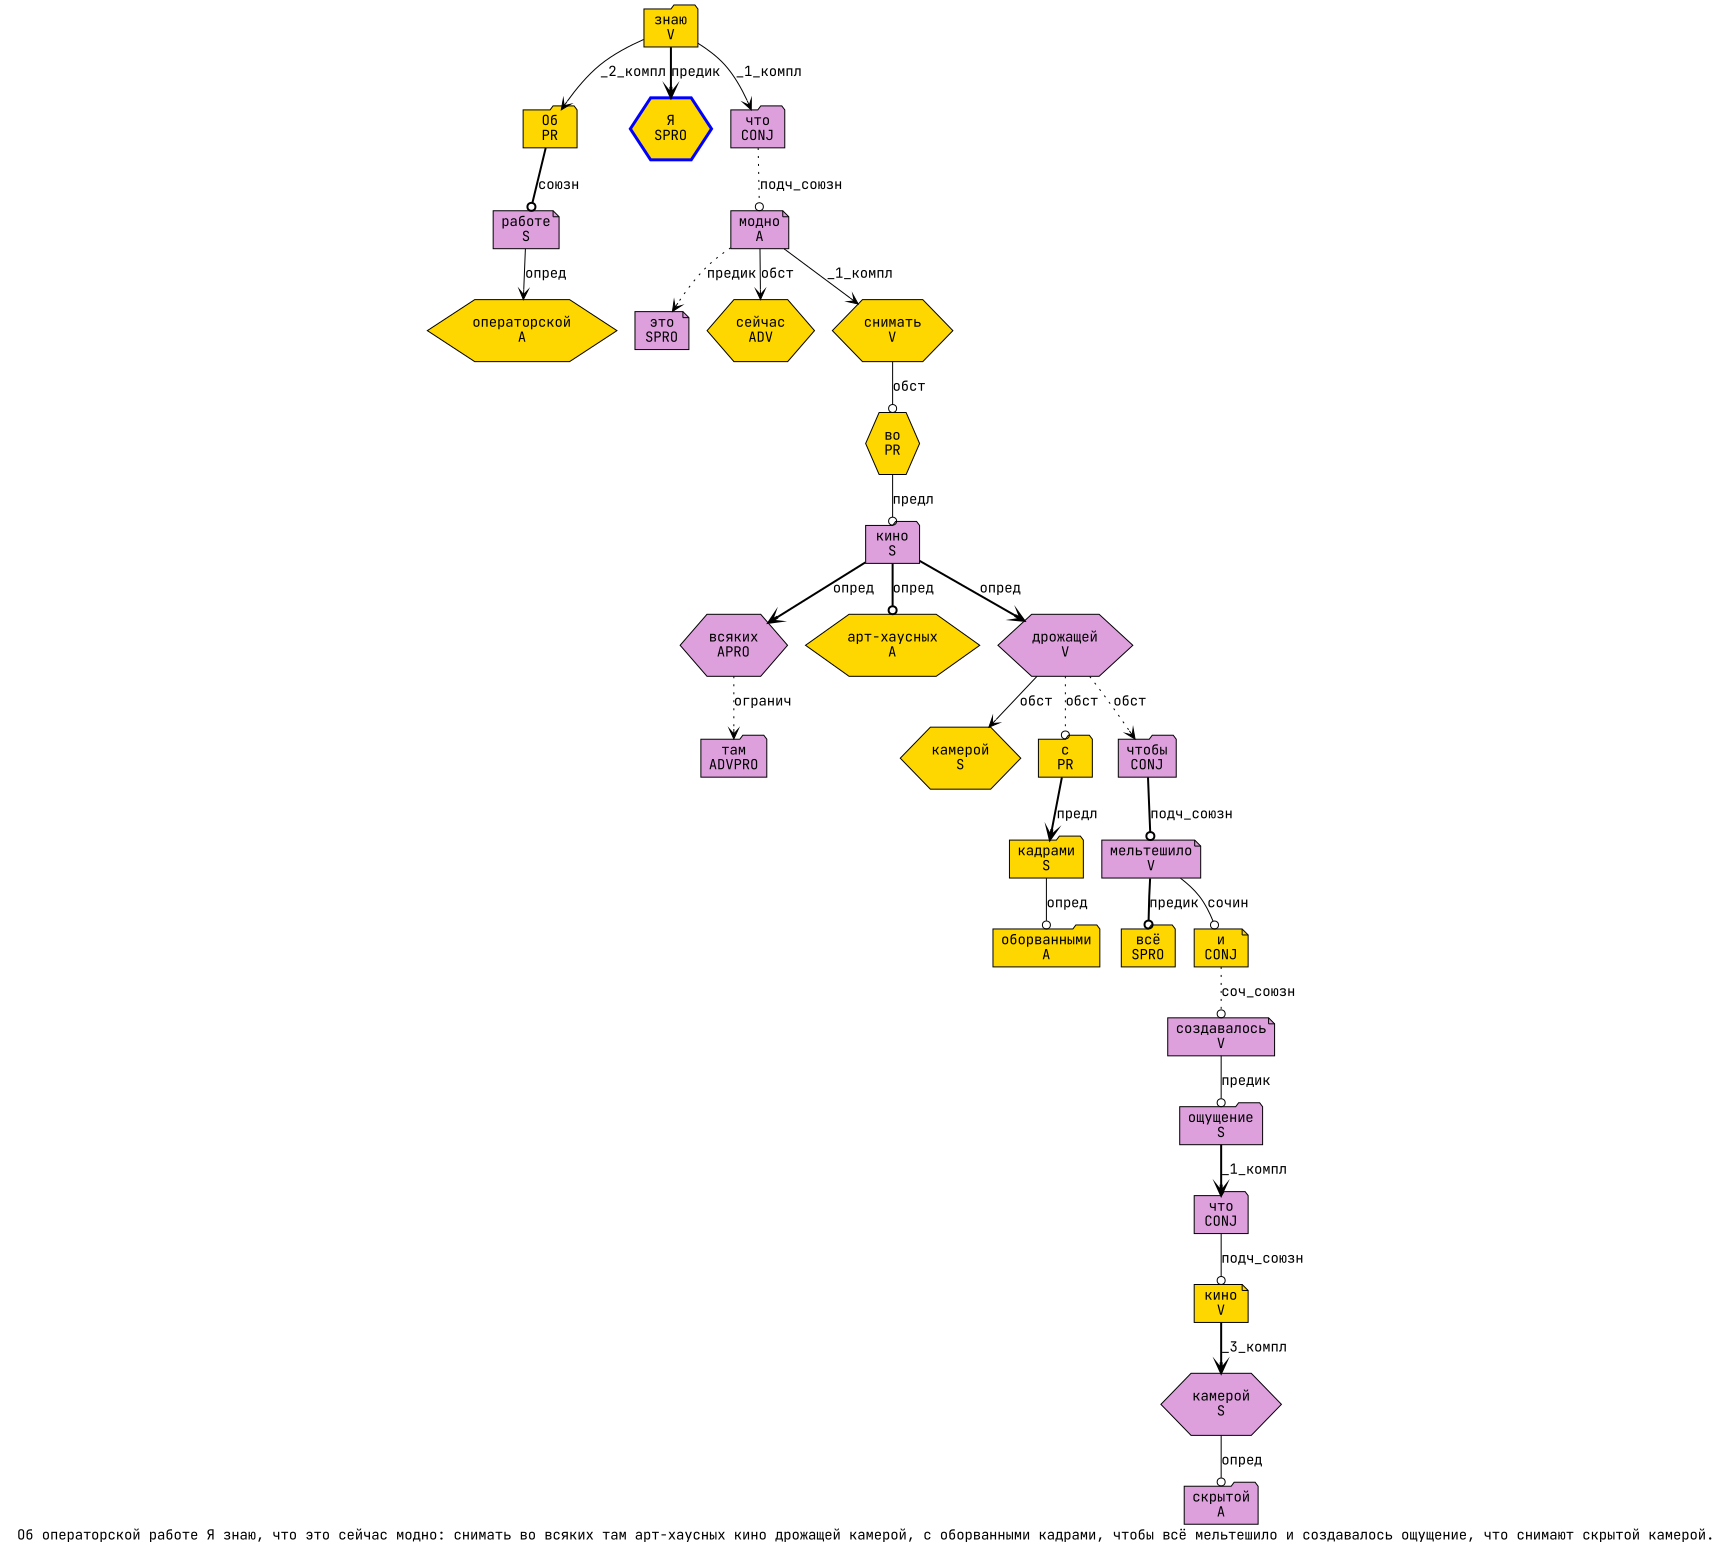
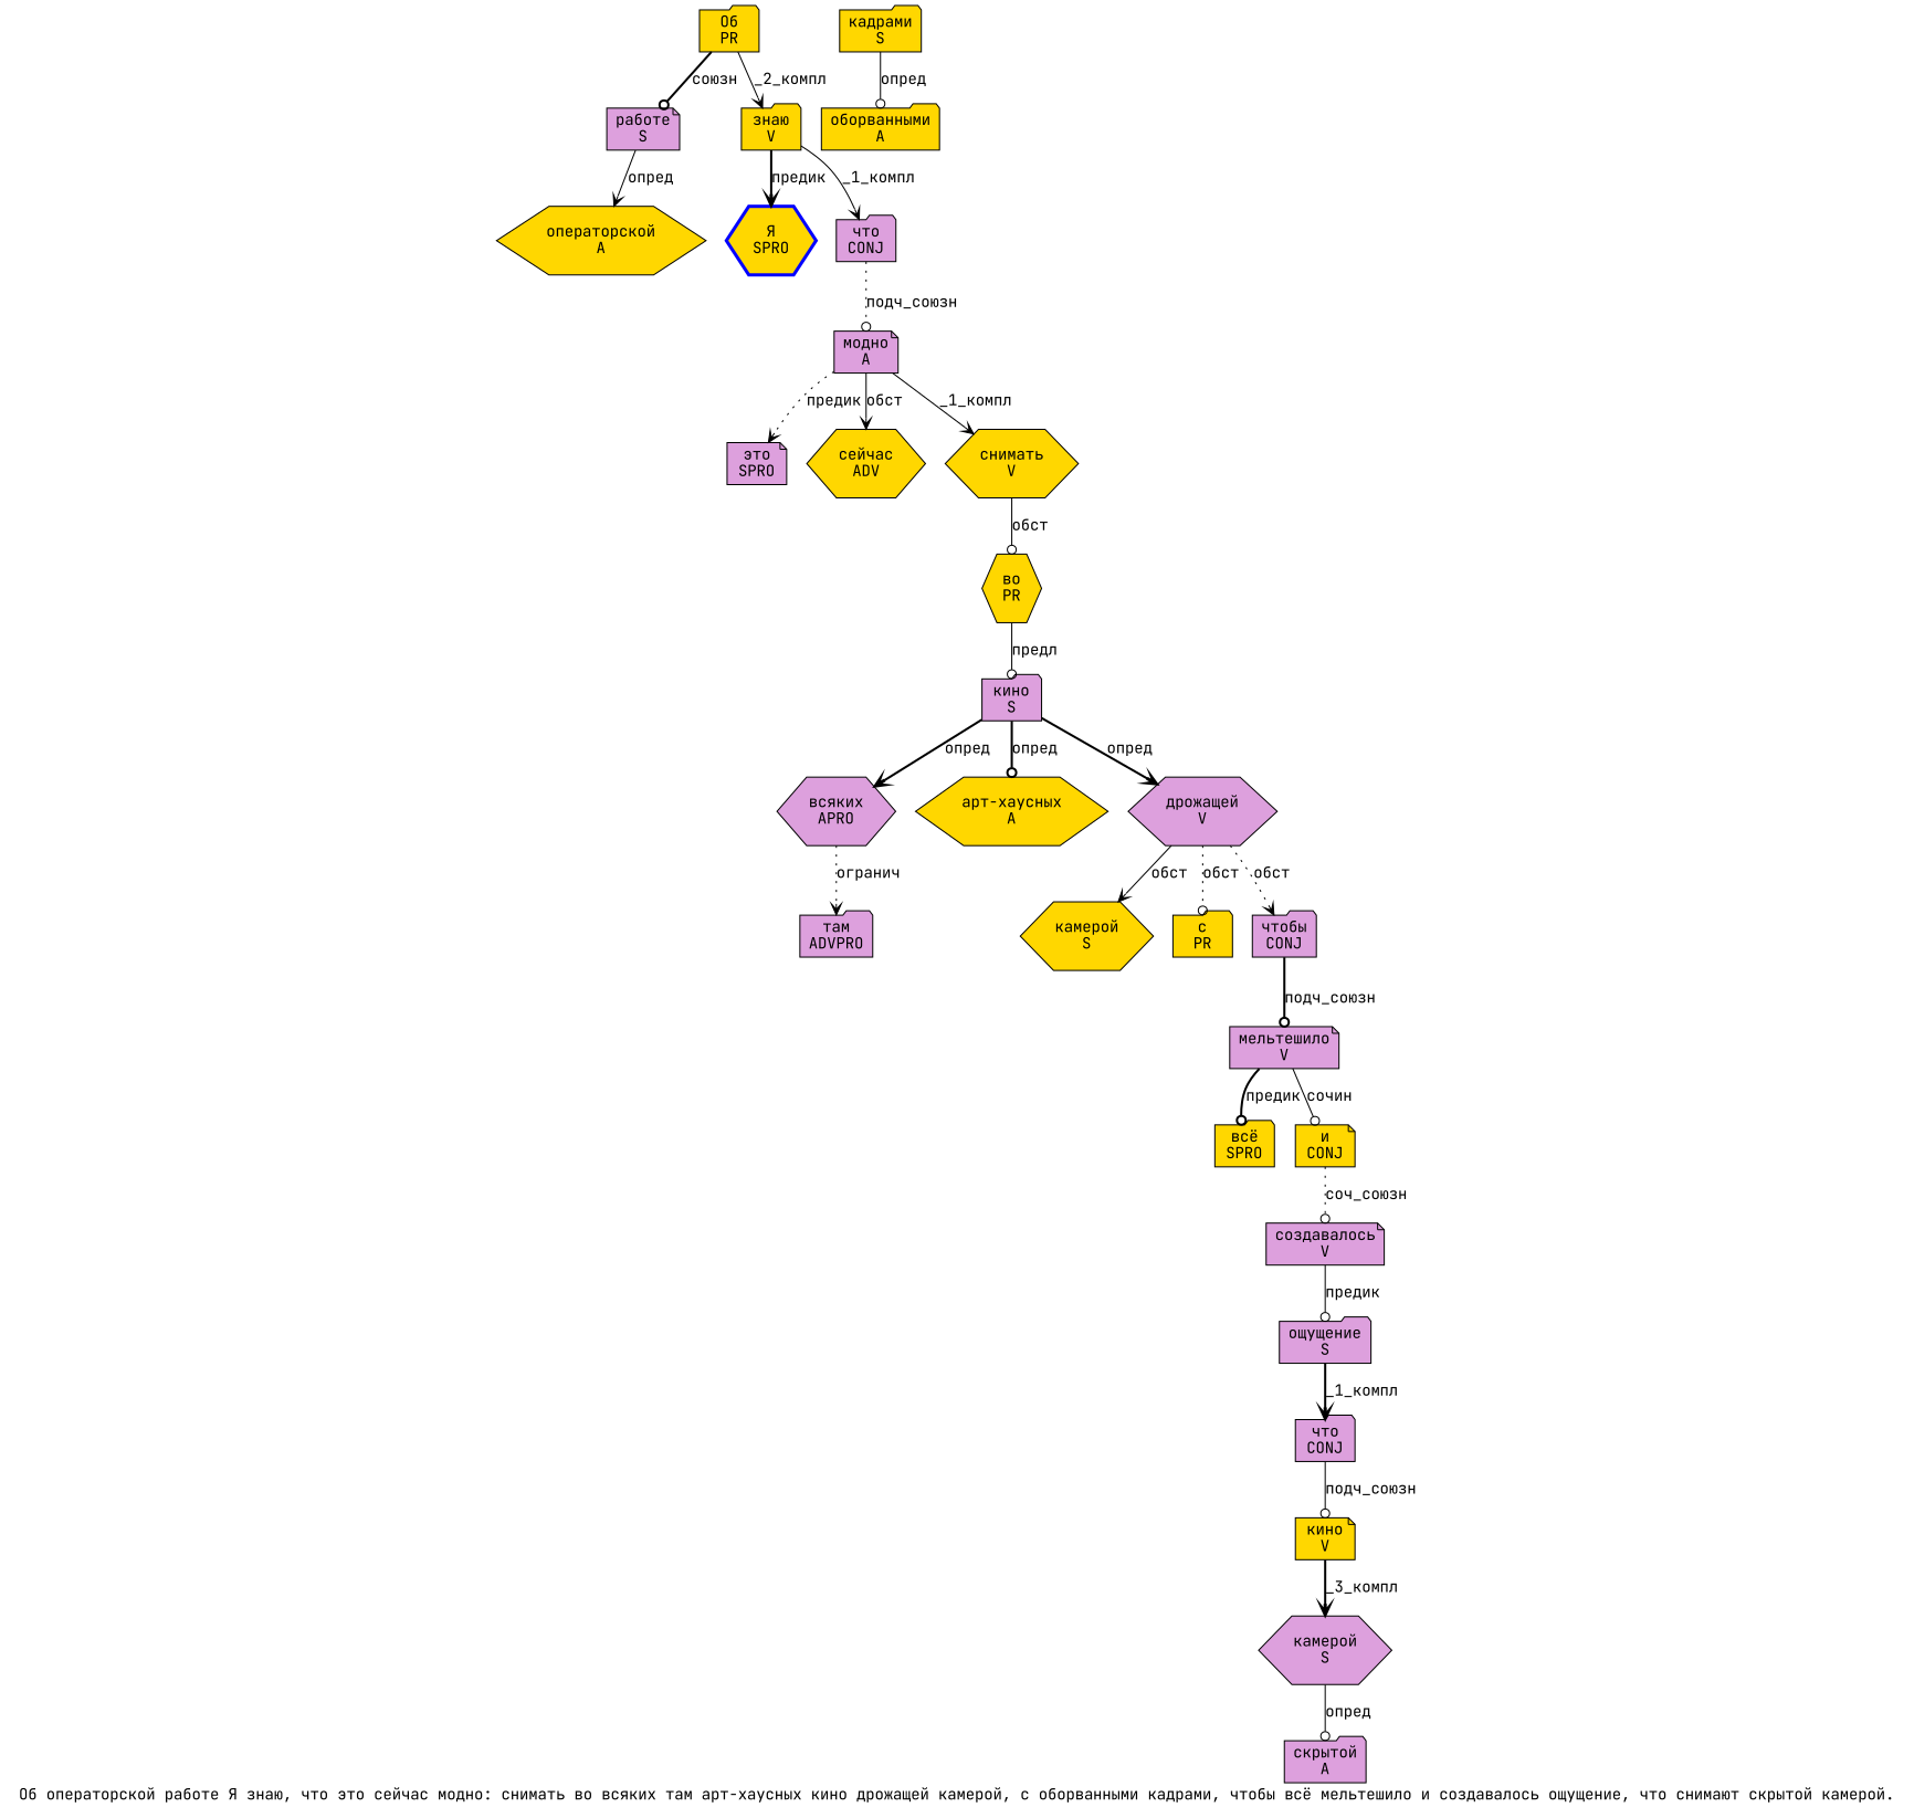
  digraph {
    fontname="JetBrains Mono"
    label="Об операторской работе Я знаю, что это сейчас модно: снимать во всяких там арт-хаусных кино дрожащей камерой, с оборванными кадрами, чтобы всё мельтешило и создавалось ощущение, что снимают скрытой камерой."
    node [fillcolor=gold fontname="JetBrains Mono" penwidth=1 shape=folder style=filled]
    edge [arrowhead=vee fontname="JetBrains Mono" style=solid]
    n1 [label="Об\nPR"]
    n2 [fillcolor=plum label="работе\nS" shape=note]
    n3 [label="операторской\nA" shape=hexagon]
    n4 [color=blue label="Я\nSPRO" penwidth=3 shape=hexagon]
    n5 [label="знаю\nV"]
    n6 [fillcolor=plum label="что\nCONJ"]
    n7 [fillcolor=plum label="модно\nA" shape=note]
    n8 [fillcolor=plum label="это\nSPRO" shape=note]
    n9 [label="сейчас\nADV" shape=hexagon]
    n10 [label="снимать\nV" shape=hexagon]
    n11 [label="во\nPR" shape=hexagon]
    n12 [fillcolor=plum label="кино\nS"]
    n13 [fillcolor=plum label="всяких\nAPRO" shape=hexagon]
    n14 [label="арт-хаусных\nA" shape=hexagon]
    n15 [fillcolor=plum label="дрожащей\nV" shape=hexagon]
    n16 [fillcolor=plum label="там\nADVPRO"]
    n17 [label="камерой\nS" shape=hexagon]
    n18 [label="с\nPR"]
    n19 [fillcolor=plum label="чтобы\nCONJ"]
    n20 [label="кадрами\nS"]
    n21 [fillcolor=plum label="мельтешило\nV" shape=note]
    n22 [label="оборванными\nA"]
    n23 [label="всё\nSPRO"]
    n24 [label="и\nCONJ" shape=note]
    n25 [fillcolor=plum label="создавалось\nV" shape=note]
    n26 [fillcolor=plum label="ощущение\nS"]
    n27 [fillcolor=plum label="что\nCONJ"]
    n28 [label="кино\nV" shape=note]
    n29 [fillcolor=plum label="камерой\nS" shape=hexagon]
    n30 [fillcolor=plum label="скрытой\nA"]
    n1 -> n2 [arrowhead=odot label="союзн" style=bold]
    n2 -> n3 [label="опред"]
-   n5 -> n1 [label="_2_компл"]
+   n1 -> n5 [label="_2_компл"]
    n5 -> n4 [label="предик" style=bold]
    n5 -> n6 [label="_1_компл"]
    n6 -> n7 [arrowhead=odot label="подч_союзн" style=dotted]
    n7 -> n8 [label="предик" style=dotted]
    n7 -> n9 [label="обст"]
    n7 -> n10 [label="_1_компл"]
    n10 -> n11 [arrowhead=odot label="обст"]
    n11 -> n12 [arrowhead=odot label="предл"]
    n12 -> n13 [label="опред" style=bold]
    n12 -> n14 [arrowhead=odot label="опред" style=bold]
    n12 -> n15 [label="опред" style=bold]
    n13 -> n16 [label="огранич" style=dotted]
    n15 -> n17 [label="обст"]
    n15 -> n18 [arrowhead=odot label="обст" style=dotted]
    n15 -> n19 [label="обст" style=dotted]
-   n18 -> n20 [label="предл" style=bold]
    n19 -> n21 [arrowhead=odot label="подч_союзн" style=bold]
    n20 -> n22 [arrowhead=odot label="опред"]
    n21 -> n23 [arrowhead=odot label="предик" style=bold]
    n21 -> n24 [arrowhead=odot label="сочин"]
    n24 -> n25 [arrowhead=odot label="соч_союзн" style=dotted]
    n25 -> n26 [arrowhead=odot label="предик"]
    n26 -> n27 [label="_1_компл" style=bold]
    n27 -> n28 [arrowhead=odot label="подч_союзн"]
    n28 -> n29 [label="_3_компл" style=bold]
    n29 -> n30 [arrowhead=odot label="опред"]
  }
